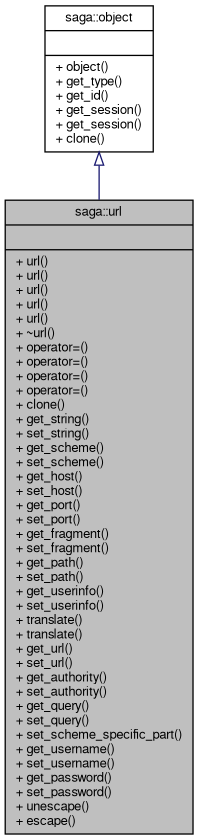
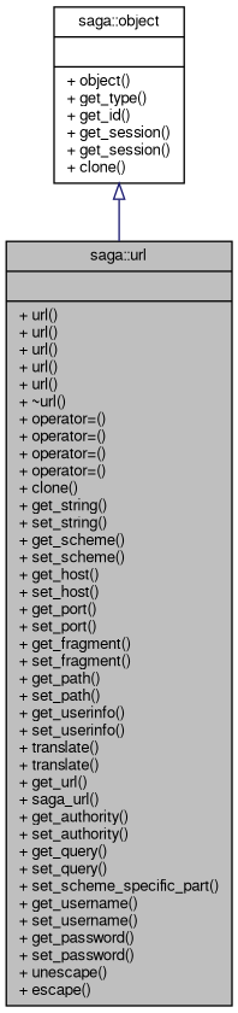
  digraph {
    node [color=black fontname=FreeSans fontsize=10 shape=record]
-   n1 [fillcolor=grey75 fontcolor=black height=0.2 label="{saga::url\n||+ url()\l+ url()\l+ url()\l+ url()\l+ url()\l+ ~url()\l+ operator=()\l+ operator=()\l+ operator=()\l+ operator=()\l+ clone()\l+ get_string()\l+ set_string()\l+ get_scheme()\l+ set_scheme()\l+ get_host()\l+ set_host()\l+ get_port()\l+ set_port()\l+ get_fragment()\l+ set_fragment()\l+ get_path()\l+ set_path()\l+ get_userinfo()\l+ set_userinfo()\l+ translate()\l+ translate()\l+ get_url()\l+ set_url()\l+ get_authority()\l+ set_authority()\l+ get_query()\l+ set_query()\l+ set_scheme_specific_part()\l+ get_username()\l+ set_username()\l+ get_password()\l+ set_password()\l+ unescape()\l+ escape()\l}" style=filled width=0.4]
+   n1 [fillcolor=grey75 fontcolor=black height=0.2 label="{saga::url\n||+ url()\l+ url()\l+ url()\l+ url()\l+ url()\l+ ~url()\l+ operator=()\l+ operator=()\l+ operator=()\l+ operator=()\l+ clone()\l+ get_string()\l+ set_string()\l+ get_scheme()\l+ set_scheme()\l+ get_host()\l+ set_host()\l+ get_port()\l+ set_port()\l+ get_fragment()\l+ set_fragment()\l+ get_path()\l+ set_path()\l+ get_userinfo()\l+ set_userinfo()\l+ translate()\l+ translate()\l+ get_url()\l+ saga_url()\l+ get_authority()\l+ set_authority()\l+ get_query()\l+ set_query()\l+ set_scheme_specific_part()\l+ get_username()\l+ set_username()\l+ get_password()\l+ set_password()\l+ unescape()\l+ escape()\l}" style=filled width=0.4]
    n2 [height=0.2 label="{saga::object\n||+ object()\l+ get_type()\l+ get_id()\l+ get_session()\l+ get_session()\l+ clone()\l}" width=0.4]
    n2 -> n1 [arrowtail=onormal color=midnightblue dir=back fontname=FreeSans fontsize=10 labelfontname=FreeSans labelfontsize=10 style=solid]
  }
